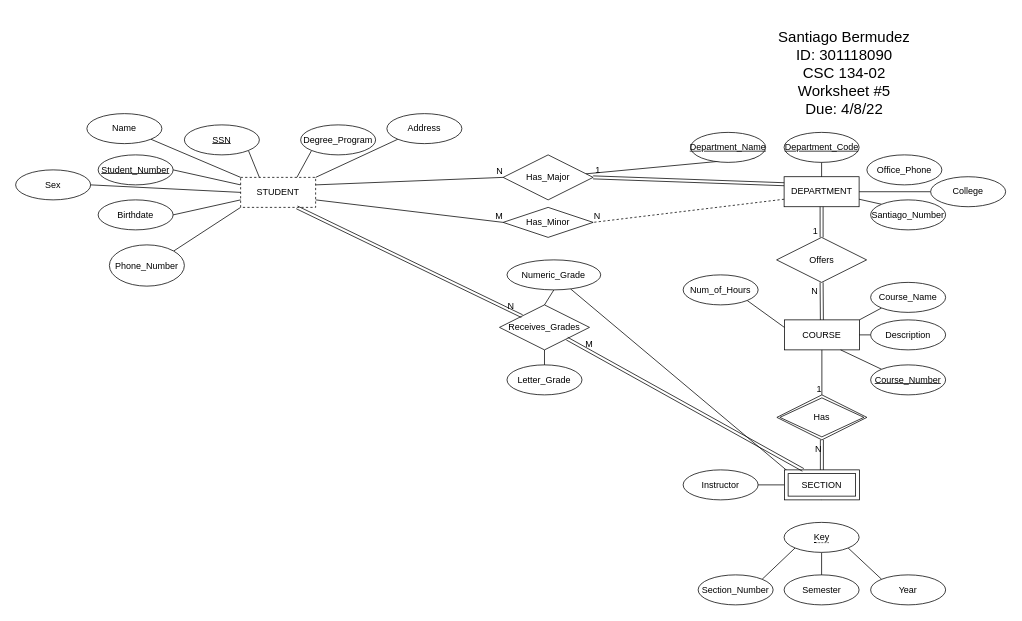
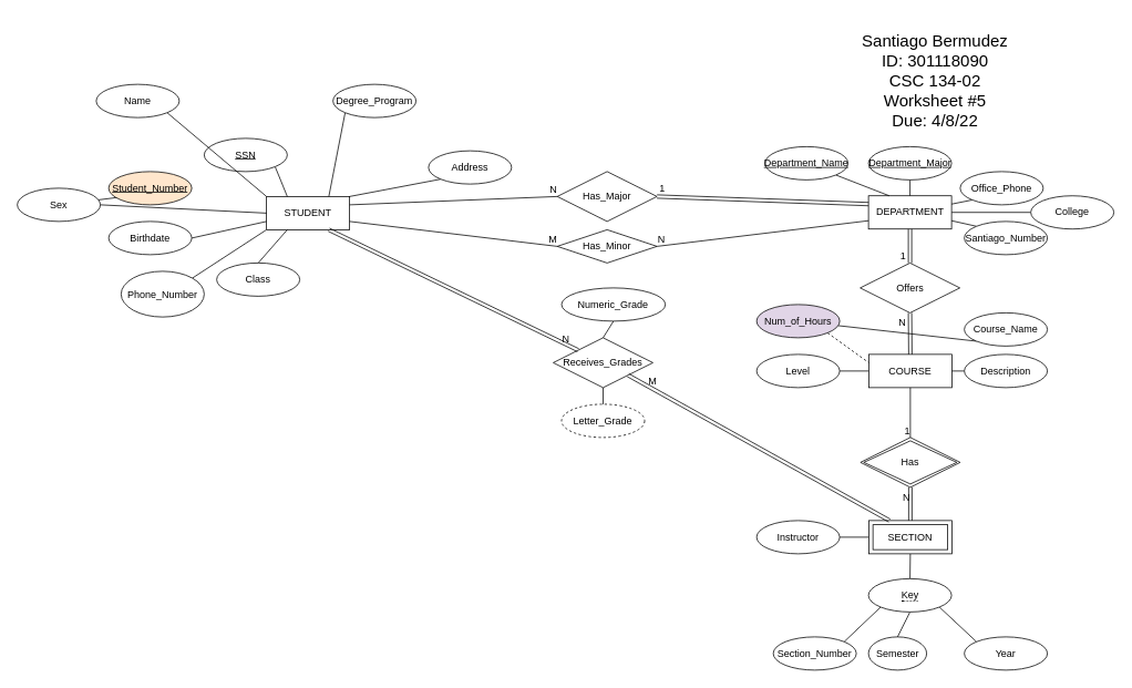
  <mxCell id="0" />
  <mxCell id="1" parent="0" />
  <mxCell id="2" style="edgeStyle=none;rounded=0;orthogonalLoop=1;jettySize=auto;html=1;exitX=0;exitY=1;exitDx=0;exitDy=0;entryX=1;entryY=0;entryDx=0;entryDy=0;endArrow=none;endFill=0;" parent="1" source="3" target="10" edge="1"><mxGeometry relative="1" as="geometry" /></mxCell>
- <mxCell id="3" value="STUDENT" style="whiteSpace=wrap;html=1;align=center;dashed=1;" parent="1" vertex="1"><mxGeometry x="320" y="236" width="100" height="40" as="geometry" /></mxCell>
+ <mxCell id="3" value="STUDENT" style="whiteSpace=wrap;html=1;align=center;" parent="1" vertex="1"><mxGeometry x="320" y="236" width="100" height="40" as="geometry" /></mxCell>
  <mxCell id="4" style="edgeStyle=none;rounded=0;orthogonalLoop=1;jettySize=auto;html=1;exitX=1;exitY=1;exitDx=0;exitDy=0;entryX=0.25;entryY=0;entryDx=0;entryDy=0;endArrow=none;endFill=0;" parent="1" source="5" target="3" edge="1"><mxGeometry relative="1" as="geometry" /></mxCell>
  <mxCell id="5" value="SSN" style="ellipse;whiteSpace=wrap;html=1;align=center;fontStyle=4;" parent="1" vertex="1"><mxGeometry x="245" y="166" width="100" height="40" as="geometry" /></mxCell>
  <mxCell id="6" style="edgeStyle=none;rounded=0;orthogonalLoop=1;jettySize=auto;html=1;exitX=1;exitY=1;exitDx=0;exitDy=0;entryX=0;entryY=0;entryDx=0;entryDy=0;endArrow=none;endFill=0;" parent="1" source="7" target="3" edge="1"><mxGeometry relative="1" as="geometry" /></mxCell>
- <mxCell id="7" value="Name" style="ellipse;whiteSpace=wrap;html=1;align=center;" parent="1" vertex="1"><mxGeometry x="115" y="151" width="100" height="40" as="geometry" /></mxCell>
+ <mxCell id="7" value="Name" style="ellipse;whiteSpace=wrap;html=1;align=center;" parent="1" vertex="1"><mxGeometry x="115" y="101" width="100" height="40" as="geometry" /></mxCell>
  <mxCell id="8" style="edgeStyle=none;rounded=0;orthogonalLoop=1;jettySize=auto;html=1;exitX=0;exitY=1;exitDx=0;exitDy=0;entryX=1;entryY=0;entryDx=0;entryDy=0;endArrow=none;endFill=0;" parent="1" source="9" target="3" edge="1"><mxGeometry relative="1" as="geometry" /></mxCell>
- <mxCell id="9" value="Address" style="ellipse;whiteSpace=wrap;html=1;align=center;labelBackgroundColor=#ffffff;" parent="1" vertex="1"><mxGeometry x="515" y="151" width="100" height="40" as="geometry" /></mxCell>
+ <mxCell id="9" value="Address" style="ellipse;whiteSpace=wrap;html=1;align=center;labelBackgroundColor=#ffffff;" parent="1" vertex="1"><mxGeometry x="515" y="181" width="100" height="40" as="geometry" /></mxCell>
  <mxCell id="10" value="Phone_Number" style="ellipse;whiteSpace=wrap;html=1;align=center;labelBackgroundColor=#ffffff;" parent="1" vertex="1"><mxGeometry x="145" y="326" width="100" height="55" as="geometry" /></mxCell>
- <mxCell id="11" style="edgeStyle=none;rounded=0;orthogonalLoop=1;jettySize=auto;html=1;exitX=1;exitY=0.5;exitDx=0;exitDy=0;entryX=0;entryY=0.25;entryDx=0;entryDy=0;endArrow=none;endFill=0;" parent="1" source="12" target="3" edge="1"><mxGeometry relative="1" as="geometry" /></mxCell>
- <mxCell id="12" value="Student_Number" style="ellipse;whiteSpace=wrap;html=1;align=center;fontStyle=4;" parent="1" vertex="1"><mxGeometry x="130" y="206" width="100" height="40" as="geometry" /></mxCell>
+ <mxCell id="11" style="edgeStyle=none;rounded=0;orthogonalLoop=1;jettySize=auto;html=1;exitX=1;exitY=0.5;exitDx=0;exitDy=0;endArrow=none;endFill=0;" parent="1" source="12" target="16" edge="1"><mxGeometry relative="1" as="geometry" /></mxCell>
+ <mxCell id="12" value="Student_Number" style="ellipse;whiteSpace=wrap;html=1;align=center;fontStyle=4;fillColor=#ffe6cc;" parent="1" vertex="1"><mxGeometry x="130" y="206" width="100" height="40" as="geometry" /></mxCell>
  <mxCell id="13" style="edgeStyle=none;rounded=0;orthogonalLoop=1;jettySize=auto;html=1;exitX=1;exitY=0.5;exitDx=0;exitDy=0;entryX=0;entryY=0.75;entryDx=0;entryDy=0;endArrow=none;endFill=0;" parent="1" source="14" target="3" edge="1"><mxGeometry relative="1" as="geometry" /></mxCell>
  <mxCell id="14" value="Birthdate" style="ellipse;whiteSpace=wrap;html=1;align=center;" parent="1" vertex="1"><mxGeometry x="130" y="266" width="100" height="40" as="geometry" /></mxCell>
  <mxCell id="15" style="edgeStyle=none;rounded=0;orthogonalLoop=1;jettySize=auto;html=1;exitX=1;exitY=0.5;exitDx=0;exitDy=0;entryX=0;entryY=0.5;entryDx=0;entryDy=0;endArrow=none;endFill=0;" parent="1" source="16" target="3" edge="1"><mxGeometry relative="1" as="geometry" /></mxCell>
  <mxCell id="16" value="Sex" style="ellipse;whiteSpace=wrap;html=1;align=center;" parent="1" vertex="1"><mxGeometry x="20" y="226" width="100" height="40" as="geometry" /></mxCell>
+ <mxCell id="17" style="edgeStyle=none;rounded=0;orthogonalLoop=1;jettySize=auto;html=1;exitX=0.5;exitY=0;exitDx=0;exitDy=0;entryX=0.25;entryY=1;entryDx=0;entryDy=0;endArrow=none;endFill=0;" edge="1" parent="1" source="18" target="3"><mxGeometry relative="1" as="geometry" /></mxCell>
+ <mxCell id="18" value="Class" style="ellipse;whiteSpace=wrap;html=1;align=center;" parent="1" vertex="1"><mxGeometry x="260" y="316" width="100" height="40" as="geometry" /></mxCell>
  <mxCell id="19" style="edgeStyle=none;rounded=0;orthogonalLoop=1;jettySize=auto;html=1;exitX=0;exitY=1;exitDx=0;exitDy=0;entryX=0.75;entryY=0;entryDx=0;entryDy=0;endArrow=none;endFill=0;" parent="1" source="20" target="3" edge="1"><mxGeometry relative="1" as="geometry" /></mxCell>
- <mxCell id="20" value="Degree_Program" style="ellipse;whiteSpace=wrap;html=1;align=center;" parent="1" vertex="1"><mxGeometry x="400" y="166" width="100" height="40" as="geometry" /></mxCell>
+ <mxCell id="20" value="Degree_Program" style="ellipse;whiteSpace=wrap;html=1;align=center;" parent="1" vertex="1"><mxGeometry x="400" y="101" width="100" height="40" as="geometry" /></mxCell>
  <mxCell id="21" style="edgeStyle=none;rounded=0;orthogonalLoop=1;jettySize=auto;html=1;exitX=1;exitY=0.5;exitDx=0;exitDy=0;endArrow=none;endFill=0;" parent="1" source="22" target="29" edge="1"><mxGeometry relative="1" as="geometry" /></mxCell>
  <mxCell id="22" value="DEPARTMENT" style="whiteSpace=wrap;html=1;align=center;" parent="1" vertex="1"><mxGeometry x="1044.64" y="235.14" width="100" height="40" as="geometry" /></mxCell>
  <mxCell id="23" style="edgeStyle=none;rounded=0;orthogonalLoop=1;jettySize=auto;html=1;exitX=0;exitY=0;exitDx=0;exitDy=0;entryX=1;entryY=0.75;entryDx=0;entryDy=0;endArrow=none;endFill=0;" parent="1" source="24" target="22" edge="1"><mxGeometry relative="1" as="geometry" /></mxCell>
  <mxCell id="24" value="Santiago_Number" style="ellipse;whiteSpace=wrap;html=1;align=center;" parent="1" vertex="1"><mxGeometry x="1160" y="266" width="100" height="40" as="geometry" /></mxCell>
- <mxCell id="25" style="edgeStyle=none;rounded=0;orthogonalLoop=1;jettySize=auto;html=1;exitX=1;exitY=1;exitDx=0;exitDy=0;fontSize=20;endArrow=none;endFill=0;" edge="1" parent="1" source="26" target="56"><mxGeometry relative="1" as="geometry" /></mxCell>
+ <mxCell id="25" style="edgeStyle=none;rounded=0;orthogonalLoop=1;jettySize=auto;html=1;exitX=1;exitY=1;exitDx=0;exitDy=0;entryX=0.25;entryY=0;entryDx=0;entryDy=0;fontSize=20;endArrow=none;endFill=0;" edge="1" parent="1" source="26" target="22"><mxGeometry relative="1" as="geometry" /></mxCell>
  <mxCell id="26" value="Department_Name" style="ellipse;whiteSpace=wrap;html=1;align=center;fontStyle=4;" parent="1" vertex="1"><mxGeometry x="920" y="176" width="100" height="40" as="geometry" /></mxCell>
  <mxCell id="27" style="edgeStyle=none;rounded=0;orthogonalLoop=1;jettySize=auto;html=1;exitX=0.5;exitY=1;exitDx=0;exitDy=0;entryX=0.5;entryY=0;entryDx=0;entryDy=0;endArrow=none;endFill=0;" parent="1" target="22" edge="1"><mxGeometry relative="1" as="geometry"><mxPoint x="1094.64" y="210.14" as="sourcePoint" /></mxGeometry></mxCell>
- <mxCell id="28" value="Department_Code" style="ellipse;whiteSpace=wrap;html=1;align=center;fontStyle=4;" parent="1" vertex="1"><mxGeometry x="1044.64" y="176" width="100" height="40" as="geometry" /></mxCell>
+ <mxCell id="28" value="Department_Major" style="ellipse;whiteSpace=wrap;html=1;align=center;fontStyle=4;" parent="1" vertex="1"><mxGeometry x="1044.64" y="176" width="100" height="40" as="geometry" /></mxCell>
  <mxCell id="29" value="College" style="ellipse;whiteSpace=wrap;html=1;align=center;" parent="1" vertex="1"><mxGeometry x="1240" y="235.14" width="100" height="40" as="geometry" /></mxCell>
+ <mxCell id="30" style="edgeStyle=none;rounded=0;orthogonalLoop=1;jettySize=auto;html=1;exitX=0;exitY=1;exitDx=0;exitDy=0;entryX=1;entryY=0.25;entryDx=0;entryDy=0;endArrow=none;endFill=0;" parent="1" source="31" target="22" edge="1"><mxGeometry relative="1" as="geometry" /></mxCell>
  <mxCell id="31" value="Office_Phone" style="ellipse;whiteSpace=wrap;html=1;align=center;" parent="1" vertex="1"><mxGeometry x="1155" y="206" width="100" height="40" as="geometry" /></mxCell>
+ <mxCell id="32" style="edgeStyle=none;rounded=0;orthogonalLoop=1;jettySize=auto;html=1;exitX=0;exitY=0.5;exitDx=0;exitDy=0;entryX=1;entryY=0.5;entryDx=0;entryDy=0;endArrow=none;endFill=0;" edge="1" parent="1" source="33" target="42"><mxGeometry relative="1" as="geometry" /></mxCell>
  <mxCell id="33" value="COURSE" style="whiteSpace=wrap;html=1;align=center;" parent="1" vertex="1"><mxGeometry x="1045" y="426" width="100" height="40" as="geometry" /></mxCell>
- <mxCell id="34" style="edgeStyle=none;rounded=0;orthogonalLoop=1;jettySize=auto;html=1;exitX=0;exitY=1;exitDx=0;exitDy=0;entryX=1;entryY=0;entryDx=0;entryDy=0;endArrow=none;endFill=0;" parent="1" source="35" target="33" edge="1"><mxGeometry relative="1" as="geometry" /></mxCell>
+ <mxCell id="34" style="edgeStyle=none;rounded=0;orthogonalLoop=1;jettySize=auto;html=1;exitX=0;exitY=1;exitDx=0;exitDy=0;endArrow=none;endFill=0;" parent="1" source="35" target="41" edge="1"><mxGeometry relative="1" as="geometry" /></mxCell>
  <mxCell id="35" value="Course_Name" style="ellipse;whiteSpace=wrap;html=1;align=center;" parent="1" vertex="1"><mxGeometry x="1160" y="376" width="100" height="40" as="geometry" /></mxCell>
  <mxCell id="36" style="edgeStyle=none;rounded=0;orthogonalLoop=1;jettySize=auto;html=1;exitX=0;exitY=0.5;exitDx=0;exitDy=0;entryX=1;entryY=0.5;entryDx=0;entryDy=0;endArrow=none;endFill=0;" parent="1" source="37" target="33" edge="1"><mxGeometry relative="1" as="geometry" /></mxCell>
  <mxCell id="37" value="Description" style="ellipse;whiteSpace=wrap;html=1;align=center;" parent="1" vertex="1"><mxGeometry x="1160" y="426" width="100" height="40" as="geometry" /></mxCell>
- <mxCell id="38" style="edgeStyle=none;rounded=0;orthogonalLoop=1;jettySize=auto;html=1;exitX=0;exitY=0;exitDx=0;exitDy=0;entryX=0.75;entryY=1;entryDx=0;entryDy=0;endArrow=none;endFill=0;" parent="1" source="39" target="33" edge="1"><mxGeometry relative="1" as="geometry" /></mxCell>
- <mxCell id="39" value="Course_Number" style="ellipse;whiteSpace=wrap;html=1;align=center;fontStyle=4;" parent="1" vertex="1"><mxGeometry x="1160" y="486" width="100" height="40" as="geometry" /></mxCell>
- <mxCell id="40" style="edgeStyle=none;rounded=0;orthogonalLoop=1;jettySize=auto;html=1;exitX=1;exitY=1;exitDx=0;exitDy=0;entryX=0;entryY=0.25;entryDx=0;entryDy=0;endArrow=none;endFill=0;" edge="1" parent="1" source="41" target="33"><mxGeometry relative="1" as="geometry" /></mxCell>
- <mxCell id="41" value="Num_of_Hours" style="ellipse;whiteSpace=wrap;html=1;align=center;" parent="1" vertex="1"><mxGeometry x="910" y="366" width="100" height="40" as="geometry" /></mxCell>
+ <mxCell id="40" style="edgeStyle=none;rounded=0;orthogonalLoop=1;jettySize=auto;html=1;exitX=1;exitY=1;exitDx=0;exitDy=0;entryX=0;entryY=0.25;entryDx=0;entryDy=0;endArrow=none;endFill=0;dashed=1;" edge="1" parent="1" source="41" target="33"><mxGeometry relative="1" as="geometry" /></mxCell>
+ <mxCell id="41" value="Num_of_Hours" style="ellipse;whiteSpace=wrap;html=1;align=center;fillColor=#e1d5e7;" parent="1" vertex="1"><mxGeometry x="910" y="366" width="100" height="40" as="geometry" /></mxCell>
+ <mxCell id="42" value="Level" style="ellipse;whiteSpace=wrap;html=1;align=center;" parent="1" vertex="1"><mxGeometry x="910" y="426" width="100" height="40" as="geometry" /></mxCell>
  <mxCell id="43" value="Instructor" style="ellipse;whiteSpace=wrap;html=1;align=center;" parent="1" vertex="1"><mxGeometry x="910" y="626" width="100" height="40" as="geometry" /></mxCell>
  <mxCell id="44" value="Year" style="ellipse;whiteSpace=wrap;html=1;align=center;" parent="1" vertex="1"><mxGeometry x="1160" y="766" width="100" height="40" as="geometry" /></mxCell>
  <mxCell id="45" style="edgeStyle=none;rounded=0;orthogonalLoop=1;jettySize=auto;html=1;exitX=0;exitY=0.5;exitDx=0;exitDy=0;endArrow=none;endFill=0;entryX=1;entryY=0.5;entryDx=0;entryDy=0;" edge="1" parent="1" source="47" target="43"><mxGeometry relative="1" as="geometry"><mxPoint x="950" y="645.842" as="targetPoint" /></mxGeometry></mxCell>
- <mxCell id="46" style="edgeStyle=none;rounded=0;orthogonalLoop=1;jettySize=auto;html=1;exitX=0.5;exitY=1;exitDx=0;exitDy=0;endArrow=none;endFill=0;" edge="1" parent="1" source="47" target="55"><mxGeometry relative="1" as="geometry" /></mxCell>
+ <mxCell id="46" style="edgeStyle=none;rounded=0;orthogonalLoop=1;jettySize=auto;html=1;exitX=0.5;exitY=1;exitDx=0;exitDy=0;entryX=0.5;entryY=0;entryDx=0;entryDy=0;endArrow=none;endFill=0;" edge="1" parent="1" source="47" target="75"><mxGeometry relative="1" as="geometry" /></mxCell>
  <mxCell id="47" value="SECTION" style="shape=ext;margin=3;double=1;whiteSpace=wrap;html=1;align=center;" parent="1" vertex="1"><mxGeometry x="1045" y="626" width="100" height="40" as="geometry" /></mxCell>
  <mxCell id="48" value="Has" style="shape=rhombus;double=1;perimeter=rhombusPerimeter;whiteSpace=wrap;html=1;align=center;" parent="1" vertex="1"><mxGeometry x="1035" y="526" width="120" height="60" as="geometry" /></mxCell>
  <mxCell id="49" value="" style="endArrow=none;html=1;rounded=0;exitX=0.5;exitY=1;exitDx=0;exitDy=0;entryX=0.5;entryY=0;entryDx=0;entryDy=0;" parent="1" source="33" target="48" edge="1"><mxGeometry relative="1" as="geometry"><mxPoint x="1050" y="506" as="sourcePoint" /><mxPoint x="1210" y="506" as="targetPoint" /></mxGeometry></mxCell>
  <mxCell id="50" value="1" style="resizable=0;html=1;align=right;verticalAlign=bottom;" parent="49" connectable="0" vertex="1"><mxGeometry x="1" relative="1" as="geometry" /></mxCell>
  <mxCell id="51" style="edgeStyle=none;rounded=0;orthogonalLoop=1;jettySize=auto;html=1;exitX=0.5;exitY=1;exitDx=0;exitDy=0;entryX=0.5;entryY=0;entryDx=0;entryDy=0;endArrow=none;endFill=0;" edge="1" parent="1" source="52" target="53"><mxGeometry relative="1" as="geometry" /></mxCell>
  <mxCell id="52" value="Receives_Grades" style="shape=rhombus;perimeter=rhombusPerimeter;whiteSpace=wrap;html=1;align=center;" parent="1" vertex="1"><mxGeometry x="665.16" y="406" width="120" height="60" as="geometry" /></mxCell>
- <mxCell id="53" value="Letter_Grade" style="ellipse;whiteSpace=wrap;html=1;align=center;" parent="1" vertex="1"><mxGeometry x="675.16" y="486" width="100" height="40" as="geometry" /></mxCell>
+ <mxCell id="53" value="Letter_Grade" style="ellipse;whiteSpace=wrap;html=1;align=center;dashed=1;" parent="1" vertex="1"><mxGeometry x="675.16" y="486" width="100" height="40" as="geometry" /></mxCell>
  <mxCell id="54" style="edgeStyle=none;rounded=0;orthogonalLoop=1;jettySize=auto;html=1;exitX=0.5;exitY=1;exitDx=0;exitDy=0;entryX=0.5;entryY=0;entryDx=0;entryDy=0;endArrow=none;endFill=0;" edge="1" parent="1" source="55" target="52"><mxGeometry relative="1" as="geometry" /></mxCell>
  <mxCell id="55" value="Numeric_Grade" style="ellipse;whiteSpace=wrap;html=1;align=center;" parent="1" vertex="1"><mxGeometry x="675.16" y="346" width="125" height="40" as="geometry" /></mxCell>
  <mxCell id="56" value="Has_Major" style="shape=rhombus;perimeter=rhombusPerimeter;whiteSpace=wrap;html=1;align=center;" parent="1" vertex="1"><mxGeometry x="670" y="206" width="120" height="60" as="geometry" /></mxCell>
  <mxCell id="57" value="" style="shape=link;html=1;rounded=0;endArrow=none;endFill=0;exitX=0;exitY=0.25;exitDx=0;exitDy=0;entryX=1;entryY=0.5;entryDx=0;entryDy=0;" parent="1" source="22" target="56" edge="1"><mxGeometry relative="1" as="geometry"><mxPoint x="790" y="296" as="sourcePoint" /><mxPoint x="980" y="346" as="targetPoint" /></mxGeometry></mxCell>
  <mxCell id="58" value="1" style="resizable=0;html=1;align=right;verticalAlign=bottom;" parent="57" connectable="0" vertex="1"><mxGeometry x="1" relative="1" as="geometry"><mxPoint x="10" y="-1" as="offset" /></mxGeometry></mxCell>
  <mxCell id="59" value="" style="shape=link;html=1;rounded=0;endArrow=none;endFill=0;entryX=0.5;entryY=1;entryDx=0;entryDy=0;exitX=0.5;exitY=0;exitDx=0;exitDy=0;" edge="1" parent="1" source="47" target="48"><mxGeometry relative="1" as="geometry"><mxPoint x="740" y="646" as="sourcePoint" /><mxPoint x="900" y="646" as="targetPoint" /></mxGeometry></mxCell>
  <mxCell id="60" value="N" style="resizable=0;html=1;align=right;verticalAlign=bottom;" connectable="0" vertex="1" parent="59"><mxGeometry x="1" relative="1" as="geometry"><mxPoint y="20" as="offset" /></mxGeometry></mxCell>
  <mxCell id="61" value="" style="endArrow=none;html=1;rounded=0;exitX=1;exitY=0.25;exitDx=0;exitDy=0;entryX=0;entryY=0.5;entryDx=0;entryDy=0;" edge="1" parent="1" source="3" target="56"><mxGeometry relative="1" as="geometry"><mxPoint x="410" y="316" as="sourcePoint" /><mxPoint x="570" y="316" as="targetPoint" /></mxGeometry></mxCell>
  <mxCell id="62" value="N" style="resizable=0;html=1;align=right;verticalAlign=bottom;" connectable="0" vertex="1" parent="61"><mxGeometry x="1" relative="1" as="geometry" /></mxCell>
  <mxCell id="63" value="" style="shape=link;html=1;rounded=0;endArrow=none;endFill=0;entryX=1;entryY=1;entryDx=0;entryDy=0;exitX=0.25;exitY=0;exitDx=0;exitDy=0;" edge="1" parent="1" source="47" target="52"><mxGeometry relative="1" as="geometry"><mxPoint x="690" y="566" as="sourcePoint" /><mxPoint x="850" y="566" as="targetPoint" /></mxGeometry></mxCell>
  <mxCell id="64" value="M" style="resizable=0;html=1;align=right;verticalAlign=bottom;" connectable="0" vertex="1" parent="63"><mxGeometry x="1" relative="1" as="geometry"><mxPoint x="35" y="15" as="offset" /></mxGeometry></mxCell>
  <mxCell id="65" value="" style="shape=link;html=1;rounded=0;endArrow=none;endFill=0;exitX=0.75;exitY=1;exitDx=0;exitDy=0;entryX=0;entryY=0;entryDx=0;entryDy=0;" edge="1" parent="1" source="3" target="52"><mxGeometry relative="1" as="geometry"><mxPoint x="460" y="376" as="sourcePoint" /><mxPoint x="620" y="376" as="targetPoint" /></mxGeometry></mxCell>
  <mxCell id="66" value="N" style="resizable=0;html=1;align=right;verticalAlign=bottom;" connectable="0" vertex="1" parent="65"><mxGeometry x="1" relative="1" as="geometry"><mxPoint x="-10" y="-5" as="offset" /></mxGeometry></mxCell>
  <mxCell id="67" value="Offers" style="shape=rhombus;perimeter=rhombusPerimeter;whiteSpace=wrap;html=1;align=center;" vertex="1" parent="1"><mxGeometry x="1034.64" y="316" width="120" height="60" as="geometry" /></mxCell>
  <mxCell id="68" value="" style="shape=link;html=1;rounded=0;endArrow=none;endFill=0;entryX=0.5;entryY=1;entryDx=0;entryDy=0;exitX=0.5;exitY=0;exitDx=0;exitDy=0;" edge="1" parent="1" source="33" target="67"><mxGeometry relative="1" as="geometry"><mxPoint x="750" y="576" as="sourcePoint" /><mxPoint x="910" y="576" as="targetPoint" /></mxGeometry></mxCell>
  <mxCell id="69" value="N" style="resizable=0;html=1;align=right;verticalAlign=bottom;" connectable="0" vertex="1" parent="68"><mxGeometry x="1" relative="1" as="geometry"><mxPoint x="-5" y="20" as="offset" /></mxGeometry></mxCell>
  <mxCell id="70" value="" style="shape=link;html=1;rounded=0;endArrow=none;endFill=0;entryX=0.5;entryY=1;entryDx=0;entryDy=0;exitX=0.5;exitY=0;exitDx=0;exitDy=0;" edge="1" parent="1" source="67" target="22"><mxGeometry relative="1" as="geometry"><mxPoint x="870" y="306" as="sourcePoint" /><mxPoint x="1030" y="306" as="targetPoint" /></mxGeometry></mxCell>
  <mxCell id="71" value="1" style="resizable=0;html=1;align=right;verticalAlign=bottom;" connectable="0" vertex="1" parent="70"><mxGeometry x="1" relative="1" as="geometry"><mxPoint x="-5" y="41" as="offset" /></mxGeometry></mxCell>
  <mxCell id="72" style="edgeStyle=none;rounded=0;orthogonalLoop=1;jettySize=auto;html=1;exitX=0.5;exitY=1;exitDx=0;exitDy=0;entryX=0.5;entryY=0;entryDx=0;entryDy=0;endArrow=none;endFill=0;" edge="1" parent="1" source="75" target="81"><mxGeometry relative="1" as="geometry" /></mxCell>
  <mxCell id="73" style="edgeStyle=none;rounded=0;orthogonalLoop=1;jettySize=auto;html=1;exitX=1;exitY=1;exitDx=0;exitDy=0;entryX=0;entryY=0;entryDx=0;entryDy=0;endArrow=none;endFill=0;" edge="1" parent="1" source="75" target="44"><mxGeometry relative="1" as="geometry" /></mxCell>
  <mxCell id="74" style="edgeStyle=none;rounded=0;orthogonalLoop=1;jettySize=auto;html=1;exitX=0;exitY=1;exitDx=0;exitDy=0;entryX=1;entryY=0;entryDx=0;entryDy=0;endArrow=none;endFill=0;" edge="1" parent="1" source="75" target="82"><mxGeometry relative="1" as="geometry" /></mxCell>
  <mxCell id="75" value="&lt;span style=&quot;border-bottom: 1px dotted&quot;&gt;Key&lt;/span&gt;" style="ellipse;whiteSpace=wrap;html=1;align=center;" vertex="1" parent="1"><mxGeometry x="1044.64" y="696" width="100" height="40" as="geometry" /></mxCell>
  <mxCell id="76" value="Has_Minor" style="shape=rhombus;perimeter=rhombusPerimeter;whiteSpace=wrap;html=1;align=center;" vertex="1" parent="1"><mxGeometry x="670" y="276" width="120" height="40" as="geometry" /></mxCell>
- <mxCell id="77" value="" style="endArrow=none;html=1;rounded=0;entryX=1;entryY=0.5;entryDx=0;entryDy=0;exitX=0;exitY=0.75;exitDx=0;exitDy=0;dashed=1;" edge="1" parent="1" source="22" target="76"><mxGeometry relative="1" as="geometry"><mxPoint x="830" y="306" as="sourcePoint" /><mxPoint x="990" y="306" as="targetPoint" /></mxGeometry></mxCell>
+ <mxCell id="77" value="" style="endArrow=none;html=1;rounded=0;entryX=1;entryY=0.5;entryDx=0;entryDy=0;exitX=0;exitY=0.75;exitDx=0;exitDy=0;" edge="1" parent="1" source="22" target="76"><mxGeometry relative="1" as="geometry"><mxPoint x="830" y="306" as="sourcePoint" /><mxPoint x="990" y="306" as="targetPoint" /></mxGeometry></mxCell>
  <mxCell id="78" value="N" style="resizable=0;html=1;align=right;verticalAlign=bottom;" connectable="0" vertex="1" parent="77"><mxGeometry x="1" relative="1" as="geometry"><mxPoint x="10" as="offset" /></mxGeometry></mxCell>
  <mxCell id="79" value="" style="endArrow=none;html=1;rounded=0;exitX=1;exitY=0.75;exitDx=0;exitDy=0;entryX=0;entryY=0.5;entryDx=0;entryDy=0;" edge="1" parent="1" source="3" target="76"><mxGeometry relative="1" as="geometry"><mxPoint x="460" y="276" as="sourcePoint" /><mxPoint x="620" y="276" as="targetPoint" /></mxGeometry></mxCell>
  <mxCell id="80" value="M" style="resizable=0;html=1;align=right;verticalAlign=bottom;" connectable="0" vertex="1" parent="79"><mxGeometry x="1" relative="1" as="geometry" /></mxCell>
- <mxCell id="81" value="Semester" style="ellipse;whiteSpace=wrap;html=1;align=center;" vertex="1" parent="1"><mxGeometry x="1044.64" y="766" width="100" height="40" as="geometry" /></mxCell>
+ <mxCell id="81" value="Semester" style="ellipse;whiteSpace=wrap;html=1;align=center;" vertex="1" parent="1"><mxGeometry x="1044.64" y="766" width="70" height="40" as="geometry" /></mxCell>
  <mxCell id="82" value="Section_Number" style="ellipse;whiteSpace=wrap;html=1;align=center;" vertex="1" parent="1"><mxGeometry x="930" y="766" width="100" height="40" as="geometry" /></mxCell>
  <mxCell id="83" value="&lt;font style=&quot;font-size: 20px&quot;&gt;Santiago Bermudez&lt;br&gt;ID: 301118090&lt;br&gt;CSC 134-02&lt;br&gt;Worksheet #5&lt;br&gt;Due: 4/8/22&lt;br&gt;&lt;/font&gt;" style="text;html=1;strokeColor=none;fillColor=none;align=center;verticalAlign=middle;whiteSpace=wrap;rounded=0;" vertex="1" parent="1"><mxGeometry x="995" y="20" width="260" height="151" as="geometry" /></mxCell>
